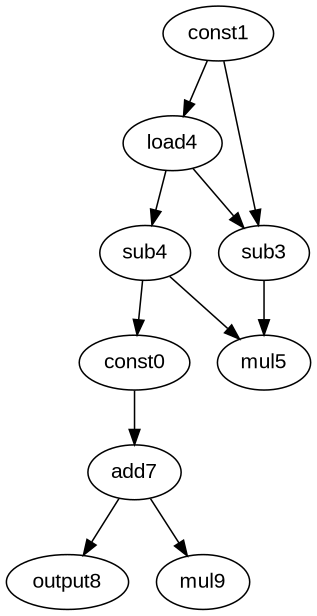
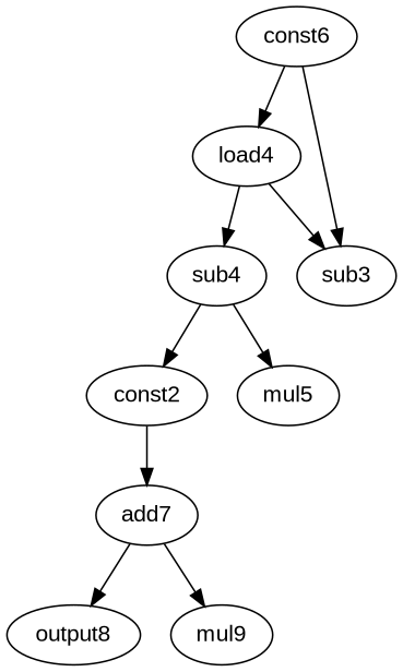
  digraph {
    fontname="Liberation Sans"
    node [fontname="Liberation Sans" opcode=sub]
    edge [fontname="Liberation Sans" operand=0]
-   const0 [opcode=const]
+   const0 [opcode=const label=const2]
    n2 [label=add7]
    sub4
    mul5 [opcode=mul]
    output8 [opcode=output]
    n6 [label=mul9 opcode=output]
-   const1 [opcode=const]
+   const1 [opcode=const label=const6]
    n8 [label=load4 opcode=load]
    sub3
    const0 -> n2
    n2 -> output8
    n2 -> n6
    sub4 -> const0
    sub4 -> mul5 [operand=1]
    const1 -> n8
    const1 -> sub3
    n8 -> sub4 [operand=1]
    n8 -> sub3 [operand=1]
-   sub3 -> mul5
  }
